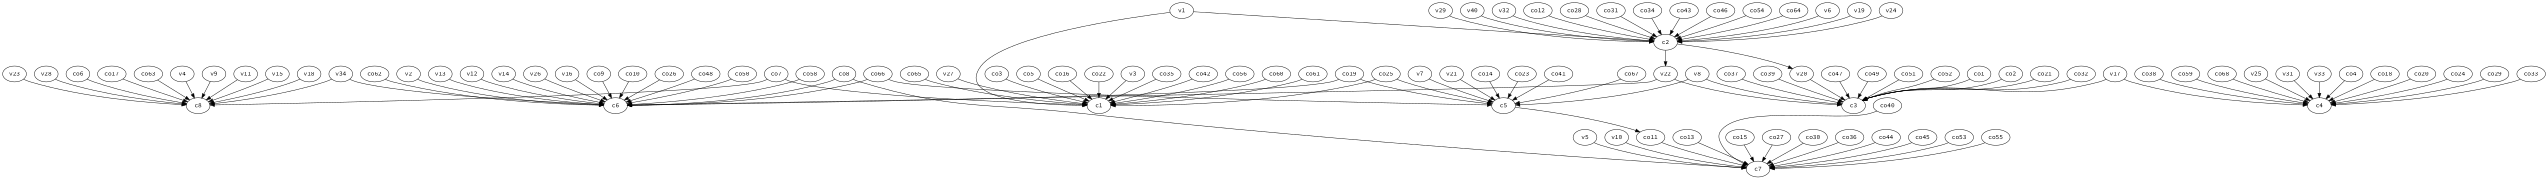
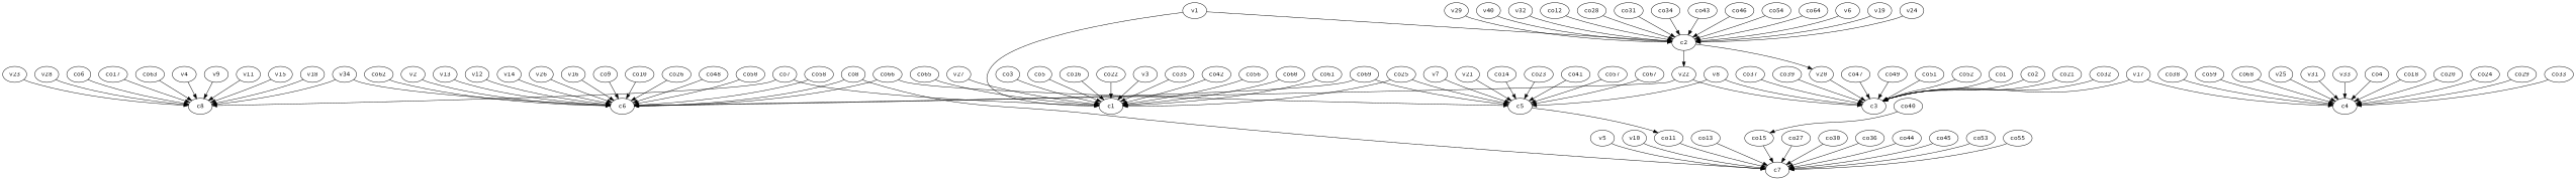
  strict digraph {
    fontname="Source Code Pro"
    node [fontname="Source Code Pro"]
    edge [fontname="Source Code Pro" weight=1]
    c2
    v20
    v22
    c3
    c6
    c5
    co11
    c7
    v1
    c1
    v2
    v3
    v4
    c8
    v5
    v6
    v7
    v8
    v9
    v10
    v11
    v12
    v13
    v14
    v15
    v16
    v17
    c4
    v18
    v19
    v21
    v23
    v24
    v25
    v26
    v27
    v28
    v29
    n39 [label=v40]
    v31
    v32
    v33
    v34
    co1
    co2
    co3
    co4
    co5
    co6
    co7
    co8
    co9
    co10
    co12
    co13
    co14
    co15
    co16
    co17
    co18
-   co19
+   co19 [label=co69]
    co20
    co21
    co22
    co23
    co24
    co25
    co26
    co27
    co28
    co29
    co30
    co31
    co32
    co33
    co34
    co35
    co36
    co37
    co38
    co39
    co40
    co41
    co42
    co43
    co44
    co45
    co46
    co47
    co48
    co49
    co50
    co51
    co52
    co53
    co54
    co55
    co56
+   co57
    co58
    co59
    co60
    co61
    co62
    co63
    co64
    co65
    co66
    co67
    co68
    c2 -> v20
    c2 -> v22
    v20 -> c3
    v22 -> c3
    v22 -> c6
    c5 -> co11
    co11 -> c7
    v1 -> c2
    v1 -> c1
    v2 -> c6
    v3 -> c1
    v4 -> c8
    v5 -> c7
    v6 -> c2
    v7 -> c5
    v8 -> c3
    v8 -> c5
    v9 -> c8
    v10 -> c7
    v11 -> c8
    v12 -> c6
    v13 -> c6
    v14 -> c6
    v15 -> c8
    v16 -> c6
    v17 -> c3
    v17 -> c4
    v18 -> c8
    v19 -> c2
    v21 -> c5
    v23 -> c8
    v24 -> c2
    v25 -> c4
    v26 -> c6
    v27 -> c1
    v28 -> c8
    v29 -> c2
    n39 -> c2
    v31 -> c4
    v32 -> c2
    v33 -> c4
    v34 -> c6
    v34 -> c8
    co1 -> c3
    co2 -> c3
    co3 -> c1
    co4 -> c4
    co5 -> c1
    co6 -> c8
    co7 -> c1
    co7 -> c8
    co8 -> c6
    co8 -> c7
    co9 -> c6
    co10 -> c6
    co12 -> c2
    co13 -> c7
    co14 -> c5
    co15 -> c7
    co16 -> c1
    co17 -> c8
    co18 -> c4
    co19 -> c6
    co19 -> c5
    co20 -> c4
    co21 -> c3
    co22 -> c1
    co23 -> c5
    co24 -> c4
    co25 -> c5
    co25 -> c1
    co26 -> c6
    co27 -> c7
    co28 -> c2
    co29 -> c4
    co30 -> c7
    co31 -> c2
    co32 -> c3
    co33 -> c4
    co34 -> c2
    co35 -> c1
    co36 -> c7
    co37 -> c3
    co38 -> c4
    co39 -> c3
-   co40 -> c7
+   co40 -> co15
    co41 -> c5
    co42 -> c1
    co43 -> c2
    co44 -> c7
    co45 -> c7
    co46 -> c2
    co47 -> c3
    co48 -> c6
    co49 -> c3
    co50 -> c6
    co51 -> c3
    co52 -> c3
    co53 -> c7
    co54 -> c2
    co55 -> c7
    co56 -> c1
+   co57 -> c5
    co58 -> c6
    co59 -> c4
    co60 -> c1
    co61 -> c1
    co62 -> c6
    co63 -> c8
    co64 -> c2
    co65 -> c1
    co66 -> c6
    co66 -> c5
    co67 -> c5
    co68 -> c4
  }
